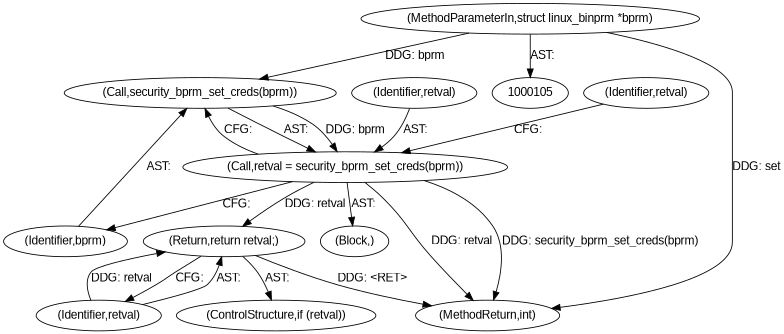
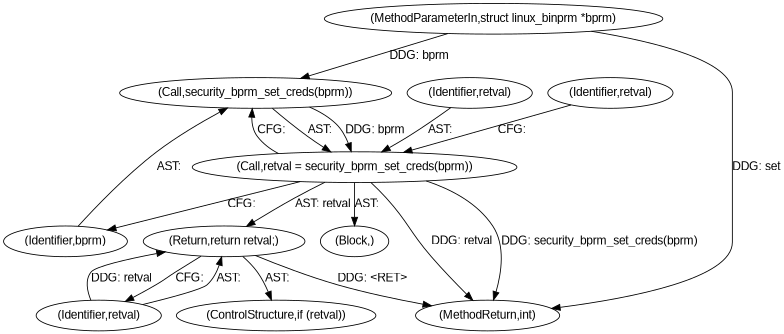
  digraph {
    fontname="Liberation Sans"
    node [fontname="Liberation Sans"]
    edge [fontname="Liberation Sans"]
    n1 [label="(MethodParameterIn,struct linux_binprm *bprm)"]
    n2 [label="(Call,security_bprm_set_creds(bprm))"]
    n3 [label="(MethodReturn,int)"]
-   1000105
    n5 [label="(Call,retval = security_bprm_set_creds(bprm))"]
    n6 [label="(Identifier,bprm)"]
    n7 [label="(Return,return retval;)"]
    n8 [label="(Block,)"]
    n9 [label="(Identifier,retval)"]
    n10 [label="(ControlStructure,if (retval))"]
    n11 [label="(Identifier,retval)"]
    n12 [label="(Identifier,retval)"]
    n1 -> n2 [label="DDG: bprm"]
    n1 -> n3 [label="DDG: set"]
-   n1 -> 1000105 [label="AST: "]
    n2 -> n5 [label="AST: "]
    n2 -> n5 [label="DDG: bprm"]
    n5 -> n2 [label="CFG: "]
    n5 -> n3 [label="DDG: retval"]
    n5 -> n3 [label="DDG: security_bprm_set_creds(bprm)"]
    n5 -> n6 [label="CFG: "]
-   n5 -> n7 [label="DDG: retval"]
+   n5 -> n7 [label="AST: retval"]
    n5 -> n8 [label="AST: "]
    n6 -> n2 [label="AST: "]
    n7 -> n3 [label="DDG: <RET>"]
    n7 -> n9 [label="CFG: "]
    n7 -> n10 [label="AST: "]
    n9 -> n7 [label="AST: "]
    n9 -> n7 [label="DDG: retval"]
    n11 -> n5 [label="AST: "]
    n12 -> n5 [label="CFG: "]
  }
